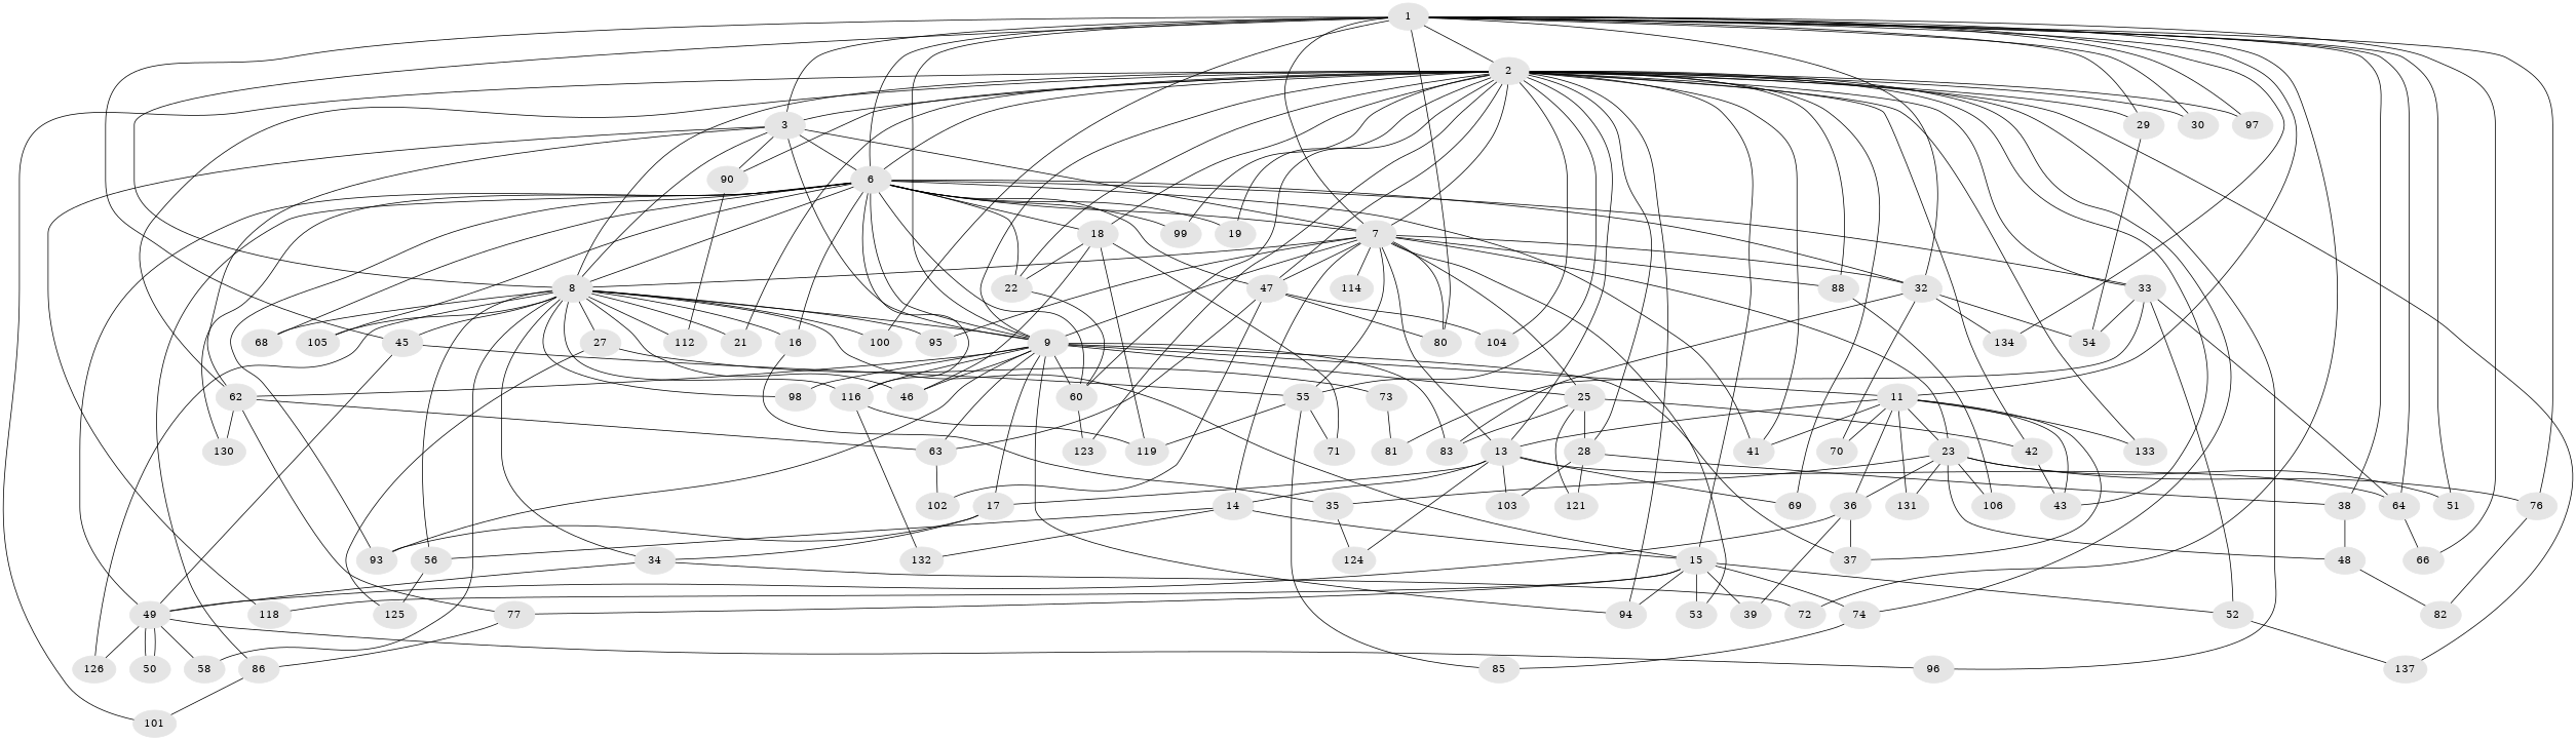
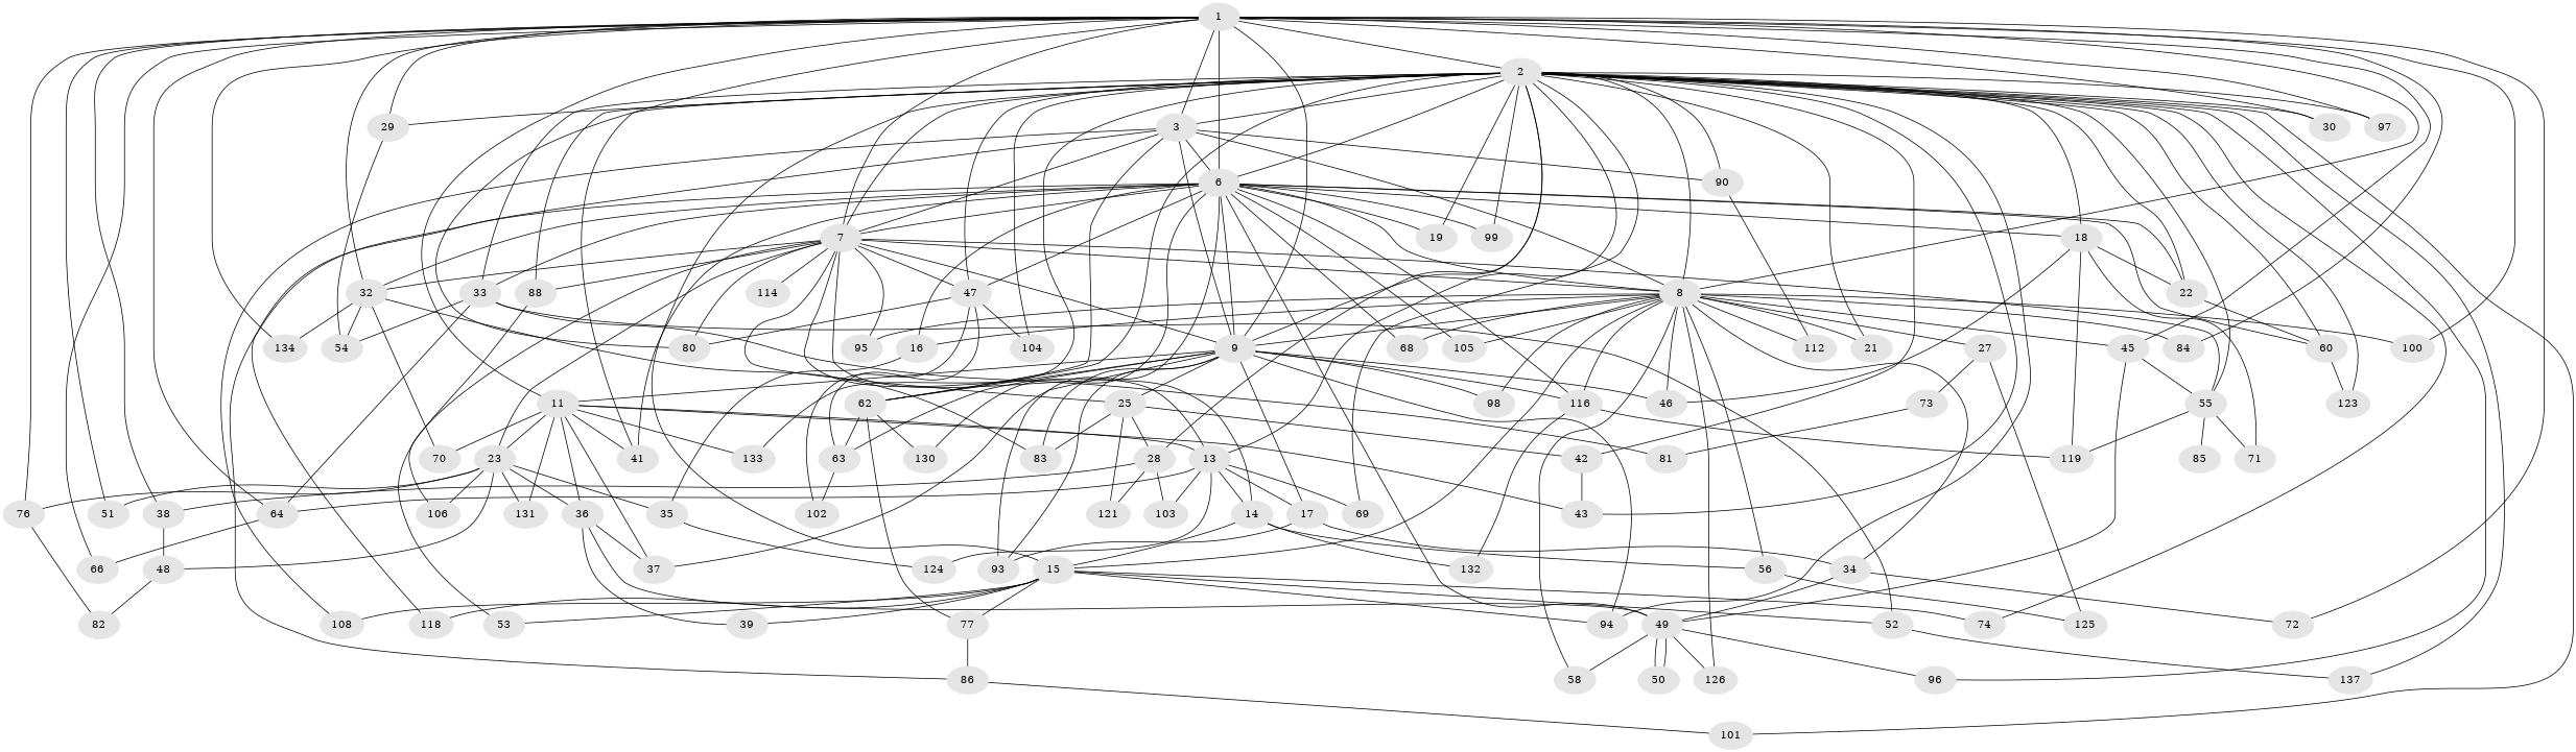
  graph {
    node [color=gray90 style=filled]
    1 [super="+5"]
    2 [super="+4"]
    3 [super="+107"]
    6 [super="+75"]
    7 [super="+10"]
    8 [super="+12"]
    9 [super="+20"]
    11 [super="+91"]
    29
    30
    32 [super="+44"]
    38
    45 [super="+111"]
    51
    64 [super="+127"]
    66
    72
    76
    80 [super="+110"]
+   84
    97
    100
    134
    13 [super="+31"]
    15 [super="+67"]
    18 [super="+26"]
    19
    21
    22
    28 [super="+113"]
    33 [super="+61"]
    41 [super="+122"]
    42 [super="+57"]
    43
    47 [super="+120"]
    55 [super="+65"]
    60 [super="+109"]
    62
    69
    74
    88
    90
    94 [super="+115"]
    96
    99
    101
    104
    123
    133
    137
+   108
    118
    16
    49 [super="+78"]
    68
    86
    93
    105
    116 [super="+129"]
    130
    14 [super="+40"]
    23 [super="+24"]
    25 [super="+87"]
    53
    95
    114
    27
    34
    46 [super="+136"]
    56
    58
    98
    112
    126
    17 [super="+135"]
    37
    63 [super="+79"]
    83 [super="+92"]
    36 [super="+59"]
    70
    131
    54 [super="+117"]
    48
    73
    81
    82
    103
    124
    39
    52
    77
    71
    119 [super="+128"]
    121
    102
    85
    106
    35
    50
    132
    125
    1 -- 2 [weight=4]
    1 -- 3 [weight=2]
    1 -- 6 [weight=2]
    1 -- 7 [weight=4]
    1 -- 8 [weight=3]
    1 -- 9 [weight=2]
    1 -- 11
    1 -- 29
    1 -- 30
    1 -- 32
    1 -- 38
    1 -- 45
    1 -- 51
    1 -- 64
    1 -- 66
    1 -- 72
    1 -- 76
    1 -- 80
+   1 -- 84
    1 -- 97
    1 -- 100
    1 -- 134
    2 -- 3 [weight=2]
    2 -- 6 [weight=2]
    2 -- 7 [weight=4]
    2 -- 8 [weight=2]
    2 -- 9 [weight=2]
    2 -- 29
    2 -- 30
    2 -- 97
    2 -- 13
    2 -- 15 [weight=2]
    2 -- 18
    2 -- 19
    2 -- 21
    2 -- 22
    2 -- 28 [weight=2]
    2 -- 33 [weight=2]
    2 -- 41
    2 -- 42 [weight=2]
    2 -- 43
    2 -- 47
    2 -- 55
    2 -- 60
    2 -- 62
    2 -- 69
    2 -- 74
    2 -- 88
    2 -- 90
    2 -- 94
    2 -- 96
    2 -- 99
    2 -- 101
    2 -- 104
    2 -- 123
    2 -- 133
    2 -- 137
    3 -- 6
    3 -- 7 [weight=2]
    3 -- 8
    3 -- 9
    3 -- 62
    3 -- 90
+   3 -- 108
    3 -- 118
    6 -- 7 [weight=2]
    6 -- 8
    6 -- 9 [weight=2]
    6 -- 32
    6 -- 18
    6 -- 19
    6 -- 22
    6 -- 33
    6 -- 41
    6 -- 47
    6 -- 60
    6 -- 99
    6 -- 16
    6 -- 49
    6 -- 68
    6 -- 86
    6 -- 93
    6 -- 105
    6 -- 116
    6 -- 130
    7 -- 8 [weight=2]
    7 -- 9 [weight=2]
    7 -- 32
    7 -- 80
    7 -- 13
    7 -- 47
    7 -- 55
    7 -- 88
    7 -- 14
    7 -- 23 [weight=2]
    7 -- 25
    7 -- 53
    7 -- 95
    7 -- 114 [weight=2]
    8 -- 9
    8 -- 45
+   8 -- 84
    8 -- 100
    8 -- 15
    8 -- 21
    8 -- 16
    8 -- 68
    8 -- 105
    8 -- 116
    8 -- 95
    8 -- 27 [weight=2]
    8 -- 34
    8 -- 46
    8 -- 56
    8 -- 58
    8 -- 98
    8 -- 112
    8 -- 126
    9 -- 11
-   9 -- 60
    9 -- 62
    9 -- 94
    9 -- 93
    9 -- 116
    9 -- 25
    9 -- 46
    9 -- 98
    9 -- 17
    9 -- 37
    9 -- 63
    9 -- 83
    11 -- 13
    11 -- 41
    11 -- 43
    11 -- 133
    11 -- 23
    11 -- 37
    11 -- 36
    11 -- 70
    11 -- 131
    29 -- 54
    32 -- 134
    32 -- 83
    32 -- 70
    32 -- 54
    38 -- 48
    45 -- 55
    45 -- 49
    64 -- 66
    76 -- 82
    13 -- 64
    13 -- 69
    13 -- 14
    13 -- 17
    13 -- 103
    13 -- 124
    15 -- 74
    15 -- 94
+   15 -- 108
    15 -- 118
    15 -- 53
    15 -- 39
    15 -- 52
    15 -- 77
    18 -- 22
    18 -- 46
    18 -- 71
    18 -- 119
    22 -- 60
    28 -- 38
    28 -- 103
    28 -- 121
    33 -- 64
    33 -- 54
    33 -- 81
    33 -- 52
    42 -- 43
    47 -- 80
    47 -- 104
    47 -- 63
    47 -- 102
    55 -- 71
    55 -- 119
    55 -- 85
    60 -- 123
    62 -- 130
    62 -- 63
    62 -- 77
-   74 -- 85
    88 -- 106
    90 -- 112
    16 -- 35
    49 -- 96
    49 -- 58
    49 -- 126
    49 -- 50
    49 -- 50
    86 -- 101
    116 -- 119
    116 -- 132
    14 -- 15
    14 -- 56
    14 -- 132
    23 -- 51
    23 -- 76
    23 -- 36
    23 -- 131
    23 -- 48
    23 -- 106
    23 -- 35
    25 -- 28
    25 -- 42
    25 -- 83
    25 -- 121
    27 -- 73
    27 -- 125
    34 -- 72
    34 -- 49
    56 -- 125
    17 -- 93
    17 -- 34
    63 -- 102
    36 -- 49
    36 -- 37
    36 -- 39
    48 -- 82
    73 -- 81
    52 -- 137
    77 -- 86
    35 -- 124
  }
